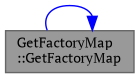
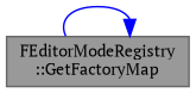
  digraph {
    rankdir=LR
    fontname="PT Serif"
-   n1 [color=gray40 fillcolor=grey60 fontcolor=black fontname="PT Serif" fontsize=10 height=0.2 label="GetFactoryMap\l::GetFactoryMap" shape=box style=filled width=0.4]
+   n1 [color=gray40 fillcolor=grey60 fontcolor=black fontname="PT Serif" fontsize=10 height=0.2 label="FEditorModeRegistry\l::GetFactoryMap" shape=box style=filled width=0.4]
    n1 -> n1 [color=blue fontname="PT Serif" fontsize=10 labelfontname=Helvetica labelfontsize=10 style=solid]
  }
